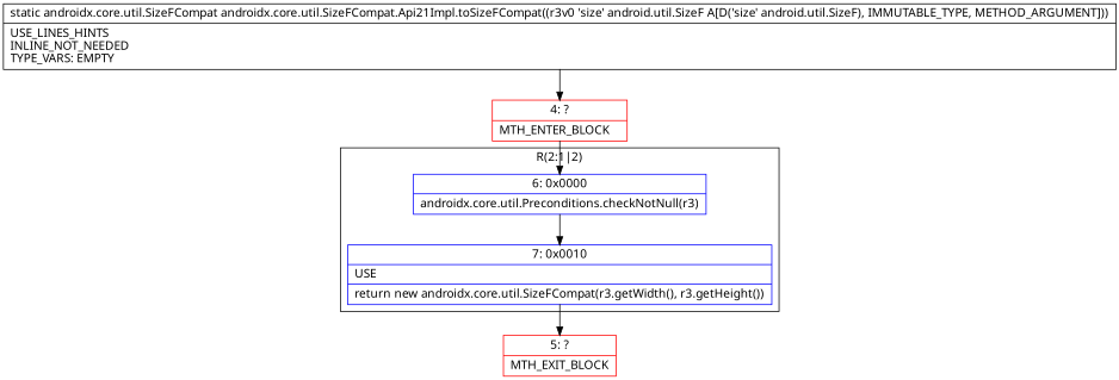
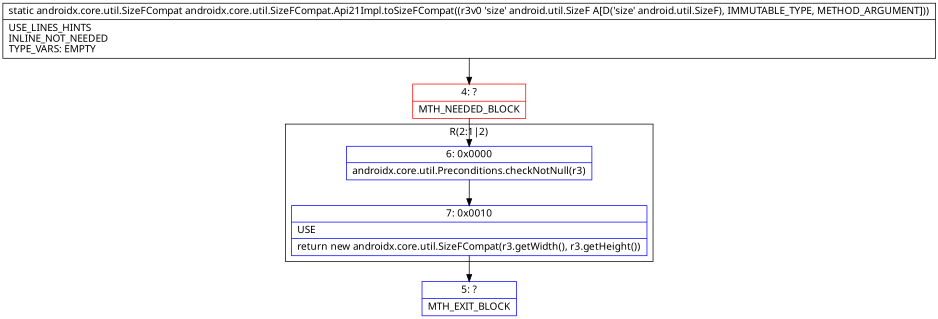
  digraph {
    fontname="Noto Sans"
    node [color=blue fontname="Noto Sans" shape=record]
    edge [fontname="Noto Sans"]
    n1 [label="{6\:\ 0x0000|androidx.core.util.Preconditions.checkNotNull(r3)\l}"]
    n2 [label="{7\:\ 0x0010|USE\l|return new androidx.core.util.SizeFCompat(r3.getWidth(), r3.getHeight())\l}"]
-   n3 [color=red label="{5\:\ ?|MTH_EXIT_BLOCK\l}"]
-   n4 [color=red label="{4\:\ ?|MTH_ENTER_BLOCK\l}"]
+   n3 [label="{5\:\ ?|MTH_EXIT_BLOCK\l}"]
+   n4 [color=red label="{4\:\ ?|MTH_NEEDED_BLOCK\l}"]
    n5 [label="{static androidx.core.util.SizeFCompat androidx.core.util.SizeFCompat.Api21Impl.toSizeFCompat((r3v0 'size' android.util.SizeF A[D('size' android.util.SizeF), IMMUTABLE_TYPE, METHOD_ARGUMENT]))  | USE_LINES_HINTS\lINLINE_NOT_NEEDED\lTYPE_VARS: EMPTY\l}" color=""]
    subgraph cluster_1 {
      label="R(2:1|2)"
      n1
      n2
    }
    n1 -> n2
    n2 -> n3
    n4 -> n1
    n5 -> n4
  }
